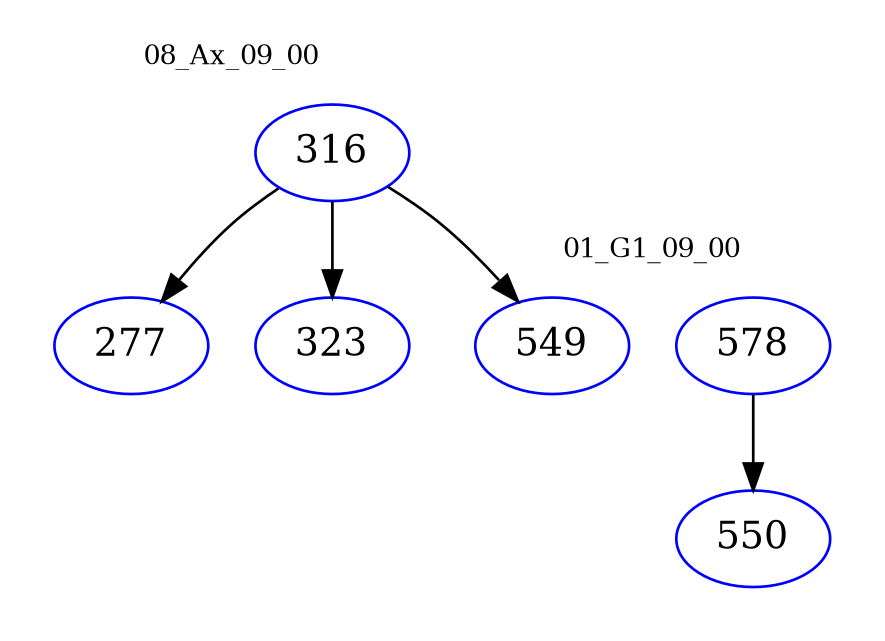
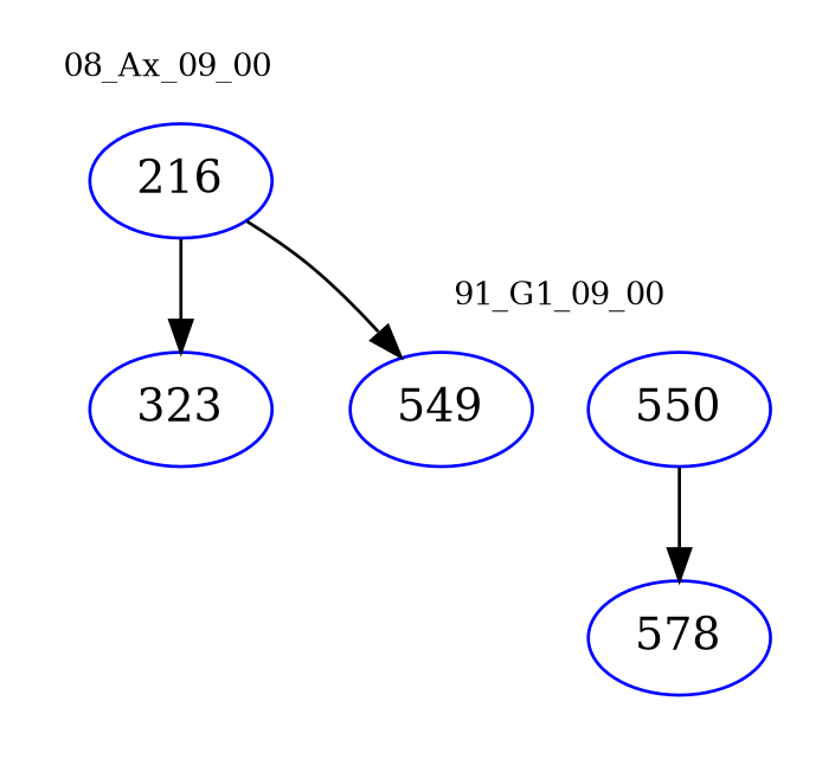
  digraph {
    node [color=blue]
    edge [color=black]
-   n1 [label=316]
-   n2 [label=277]
+   n1 [label=216]
    n3 [label=323]
    n4 [label=550]
    n5 [label=578]
    n6 [label=549]
    subgraph cluster_1 {
      color=white
      fontsize=10
      label="08_Ax_09_00"
      n1
-     n2
      n3
    }
    subgraph cluster_2 {
      color=white
      fontsize=10
-     label="01_G1_09_00"
+     label="91_G1_09_00"
      n4
      n5
      n6
    }
-   n1 -> n2
    n1 -> n3
    n1 -> n6
-   n5 -> n4
+   n4 -> n5
  }
